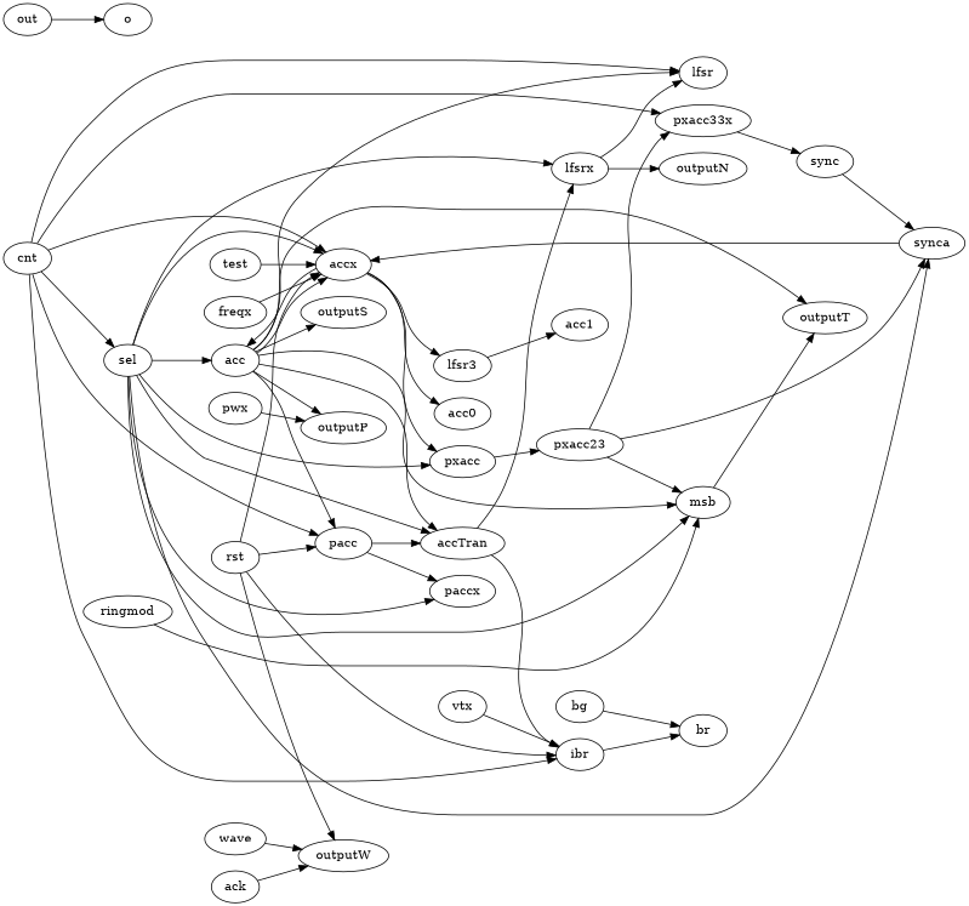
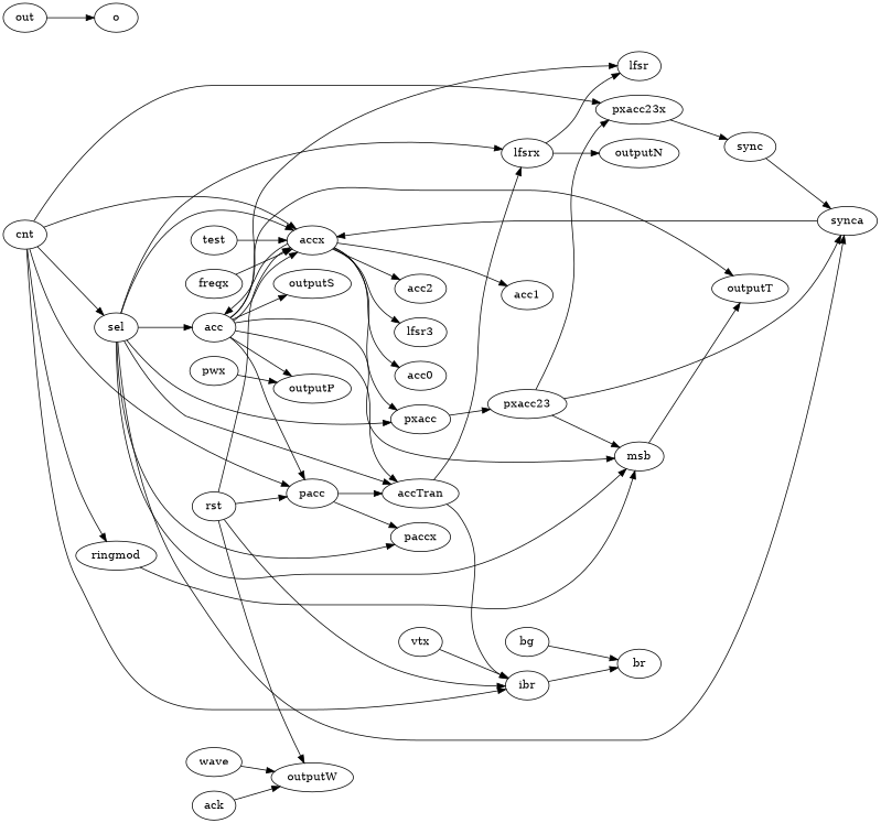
  strict digraph {
    rankdir=LR
    edge [weight=1.0]
    lfsrx
    lfsr
    outputN
    sync
    synca
    accx
    pxacc
    acc
    acc1
    acc0
    n11 [label=lfsr3]
+   acc2
    sel
    msb
    accTran
    paccx
    pxacc23
    outputT
    pacc
    outputP
    outputS
    ibr
-   pxacc23x [label=pxacc33x]
+   pxacc23x
    br
    out
    o
    cnt
    test
    vtx
    bg
    pwx
    wave
    outputW
    rst
    freqx
    ack
    ringmod
    lfsrx -> lfsr
    lfsrx -> outputN
    sync -> synca
    synca -> accx [weight=2.0]
    accx -> pxacc
    accx -> acc
-   n11 -> acc1
+   accx -> acc1
    accx -> acc0
    accx -> n11
+   accx -> acc2
    pxacc -> pxacc23
    acc -> lfsr
    acc -> accx
    acc -> msb
    acc -> accTran
    acc -> outputT
    acc -> pacc
    acc -> outputP
    acc -> outputS
    sel -> lfsrx
    sel -> synca
    sel -> accx [weight=3.0]
    sel -> pxacc
    sel -> acc
    sel -> msb
    sel -> accTran
    sel -> paccx
    msb -> outputT
    accTran -> lfsrx
    accTran -> ibr [weight=2.0]
    pxacc23 -> synca
    pxacc23 -> msb
    pxacc23 -> pxacc23x
    pacc -> accTran
    pacc -> paccx
    ibr -> br [weight=4.0]
    pxacc23x -> sync
    out -> o
-   cnt -> lfsr
+   cnt -> ringmod
    cnt -> accx [weight=3.0]
    cnt -> sel
    cnt -> pacc
    cnt -> ibr [weight=2.0]
    cnt -> pxacc23x
    test -> accx [weight=3.0]
    vtx -> ibr [weight=2.0]
    bg -> br [weight=4.0]
    pwx -> outputP
    wave -> outputW
    rst -> accx [weight=3.0]
    rst -> pacc
    rst -> ibr [weight=3.0]
    rst -> outputW
    freqx -> accx
    ack -> outputW
    ringmod -> msb
  }
